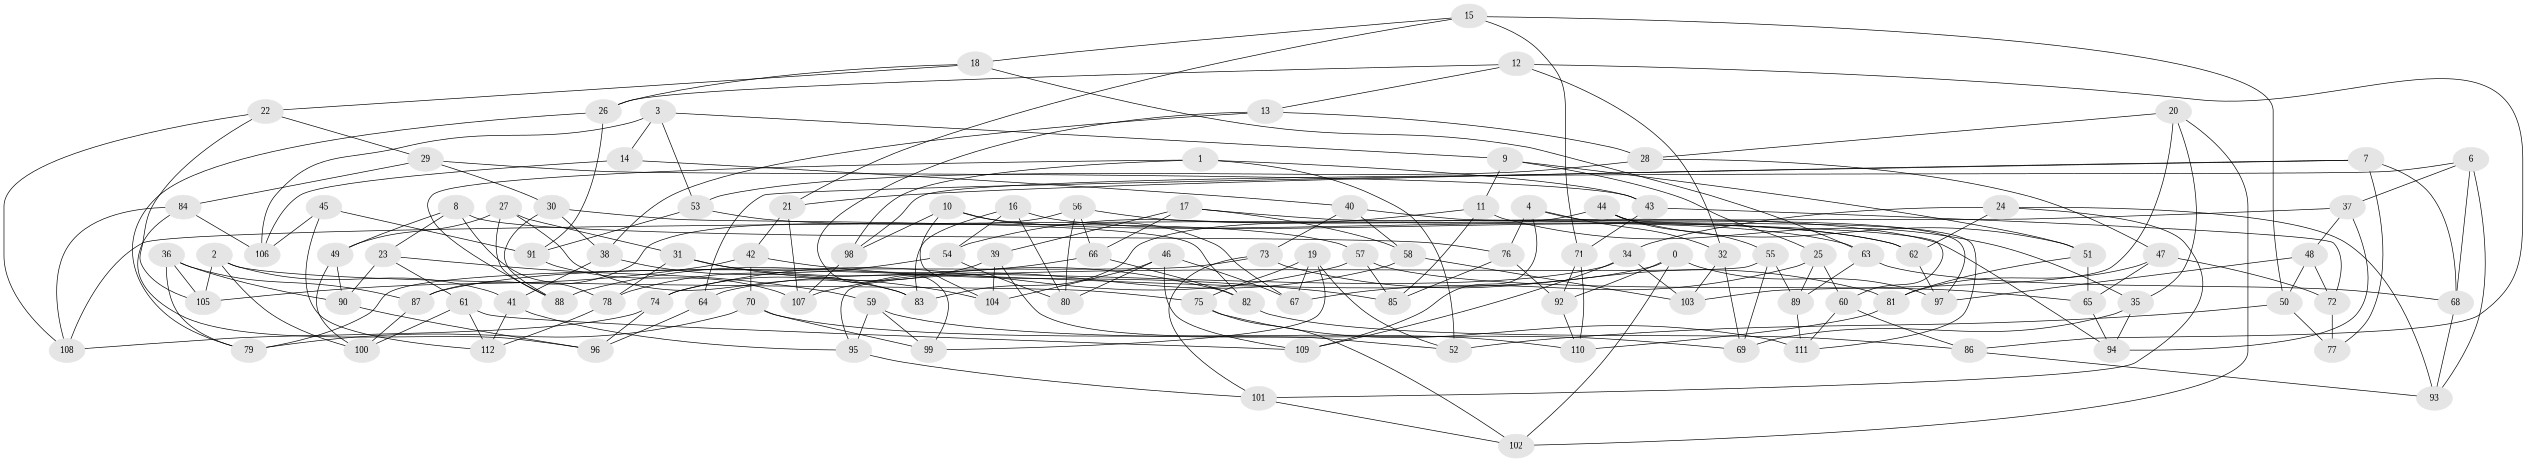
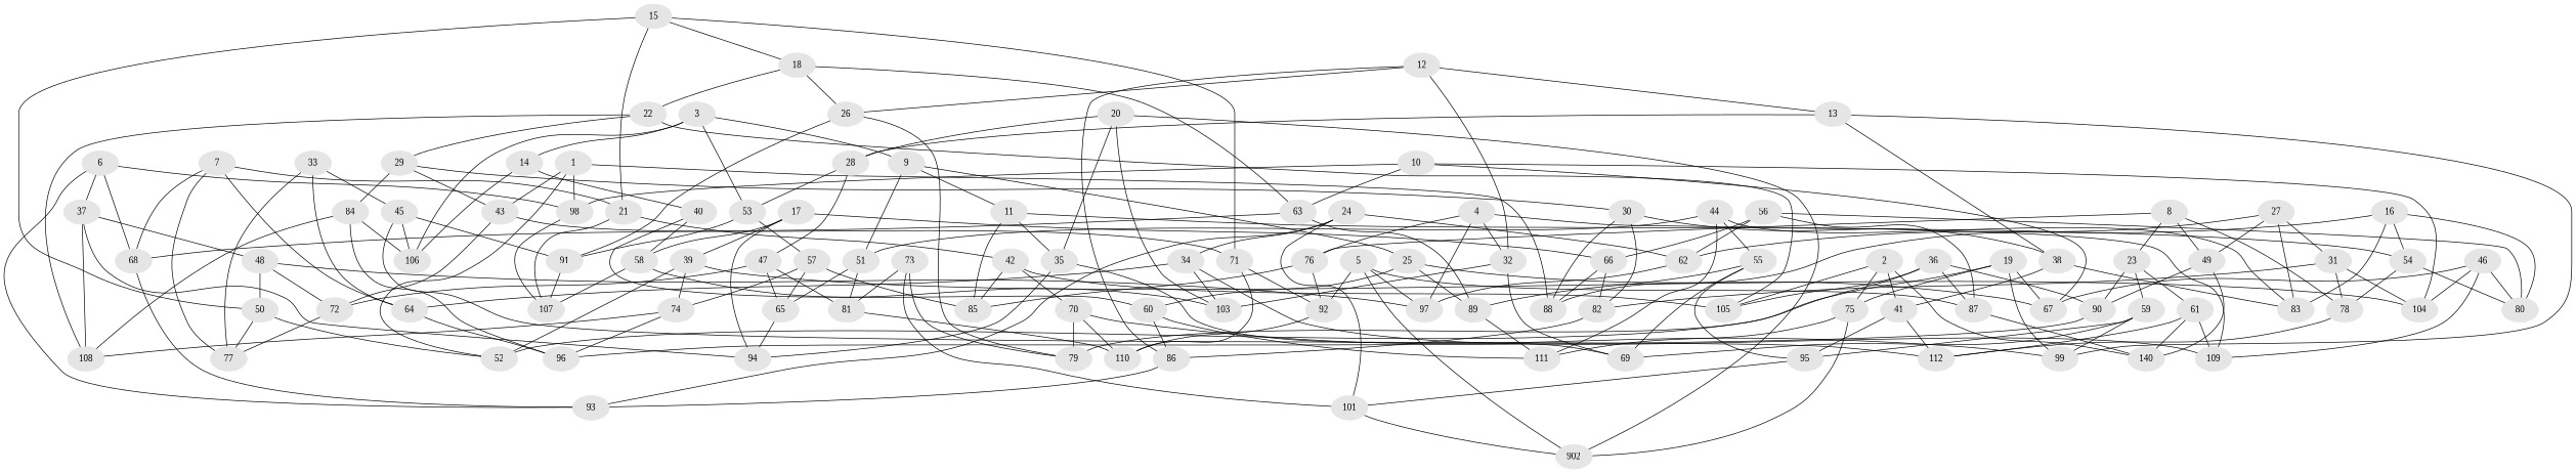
  graph {
    fontname="Liberation Serif"
    node [color=gray90 fontname="Liberation Serif" style=filled]
    edge [fontname="Liberation Serif"]
    1
    43
    52
    88
    98
    71
    72
    107
    2
    41
    75
-   100
+   100 [label=140]
    105
    95
    112
-   102
+   102 [label=902]
    111
    3
    9
    14
    53
    106
    11
    25
    51
    40
    91
    57
    4
    32
    76
    97
    109
    103
    69
    92
    85
-   5 [label=0]
+   5
    87
    110
    6
    37
    68
    93
    94
    108
    48
    7
    21
    64
    77
    42
    96
    8
    23
    49
    78
    59
    61
    90
    35
    54
    67
    60
    89
    65
    81
    10
    63
    104
    80
    12
    13
    26
    86
    28
    38
    99
    79
    47
    83
+   33
    45
    58
    73
    15
    18
    50
    22
    16
    62
    17
    39
    66
    74
    82
    29
    19
    20
    70
    30
    84
    24
    34
    101
    27
    31
    36
    44
    55
    46
    56
    1 -- 43
    1 -- 52
    1 -- 88
    1 -- 98
    43 -- 71
    43 -- 72
    98 -- 107
    71 -- 92
    71 -- 110
    72 -- 77
    2 -- 41
    2 -- 75
    2 -- 100
    2 -- 105
    41 -- 95
    41 -- 112
    75 -- 102
    75 -- 111
    95 -- 101
    3 -- 9
    3 -- 14
    3 -- 53
    3 -- 106
    9 -- 11
    9 -- 25
    9 -- 51
    14 -- 106
    14 -- 40
    53 -- 91
    53 -- 57
    11 -- 85
    11 -- 35
    11 -- 54
    25 -- 67
    25 -- 60
    25 -- 89
    51 -- 65
    51 -- 81
    40 -- 60
    40 -- 58
-   40 -- 73
    91 -- 107
    57 -- 85
    57 -- 65
    57 -- 74
    4 -- 32
    4 -- 76
    4 -- 97
    4 -- 109
    32 -- 103
    32 -- 69
    76 -- 92
    76 -- 85
    92 -- 110
    5 -- 102
    5 -- 97
    5 -- 92
    5 -- 87
    87 -- 100
    6 -- 98
    6 -- 37
    6 -- 68
    6 -- 93
    37 -- 94
    37 -- 108
    37 -- 48
    68 -- 93
    48 -- 72
    48 -- 97
    48 -- 50
    7 -- 68
    7 -- 21
    7 -- 64
    7 -- 77
    21 -- 107
    21 -- 42
    64 -- 96
    42 -- 105
    42 -- 85
    42 -- 70
    8 -- 76
    8 -- 23
    8 -- 49
    8 -- 78
    23 -- 59
    23 -- 61
    23 -- 90
    49 -- 100
    49 -- 90
    78 -- 112
    59 -- 95
    59 -- 69
    59 -- 99
    61 -- 100
    61 -- 112
    61 -- 109
    90 -- 96
    35 -- 69
    35 -- 94
    54 -- 78
    54 -- 80
    60 -- 111
    60 -- 86
    89 -- 111
    65 -- 94
    81 -- 110
    10 -- 98
    10 -- 67
    10 -- 63
    10 -- 104
    63 -- 68
    63 -- 89
    12 -- 32
    12 -- 13
    12 -- 26
    12 -- 86
    13 -- 28
    13 -- 38
    13 -- 99
    26 -- 91
    26 -- 79
    86 -- 93
    28 -- 53
    28 -- 47
    38 -- 41
    38 -- 83
    47 -- 72
    47 -- 65
    47 -- 81
+   33 -- 64
+   33 -- 77
+   33 -- 45
    45 -- 112
    45 -- 106
    45 -- 91
    58 -- 107
    58 -- 103
    73 -- 81
    73 -- 79
    73 -- 101
    15 -- 71
    15 -- 21
    15 -- 18
    15 -- 50
    18 -- 63
    18 -- 26
    18 -- 22
    50 -- 52
    50 -- 77
    22 -- 105
    22 -- 108
    22 -- 29
    16 -- 54
    16 -- 80
    16 -- 83
    16 -- 62
    62 -- 97
    17 -- 94
    17 -- 58
    17 -- 39
    17 -- 66
    39 -- 52
    39 -- 104
    39 -- 74
    66 -- 88
    66 -- 82
    74 -- 108
    74 -- 96
    82 -- 86
    29 -- 43
    29 -- 30
    29 -- 84
    19 -- 52
    19 -- 75
    19 -- 67
    19 -- 99
    20 -- 102
    20 -- 103
    20 -- 35
    20 -- 28
    70 -- 110
    70 -- 99
    70 -- 79
    30 -- 88
    30 -- 38
    30 -- 82
    84 -- 106
    84 -- 108
    84 -- 96
    24 -- 93
    24 -- 62
    24 -- 34
    24 -- 101
    34 -- 109
    34 -- 103
    34 -- 64
    101 -- 102
    27 -- 88
    27 -- 49
    27 -- 83
    27 -- 31
    31 -- 78
    31 -- 104
    31 -- 82
    36 -- 105
    36 -- 87
    36 -- 90
    36 -- 79
    44 -- 111
    44 -- 51
    44 -- 83
    44 -- 55
    55 -- 95
    55 -- 69
    55 -- 89
    46 -- 109
    46 -- 67
    46 -- 104
    46 -- 80
    56 -- 87
    56 -- 80
    56 -- 62
    56 -- 66
  }
